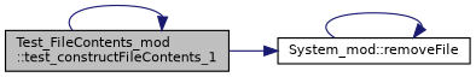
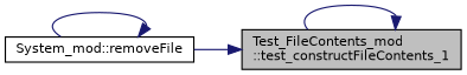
  digraph {
    rankdir=LR
    node [color=black fontname=Helvetica fontsize=10 shape=record style=filled]
    edge [color=midnightblue fontname=Helvetica fontsize=10 labelfontname=Helvetica labelfontsize=10 style=solid]
    n1 [fillcolor=grey75 fontcolor=black height=0.2 label="Test_FileContents_mod\l::test_constructFileContents_1" width=0.4]
    n2 [fillcolor=white height=0.2 label="System_mod::removeFile" width=0.4]
    n1 -> n1
-   n1 -> n2
+   n2 -> n1
    n2 -> n2
  }
